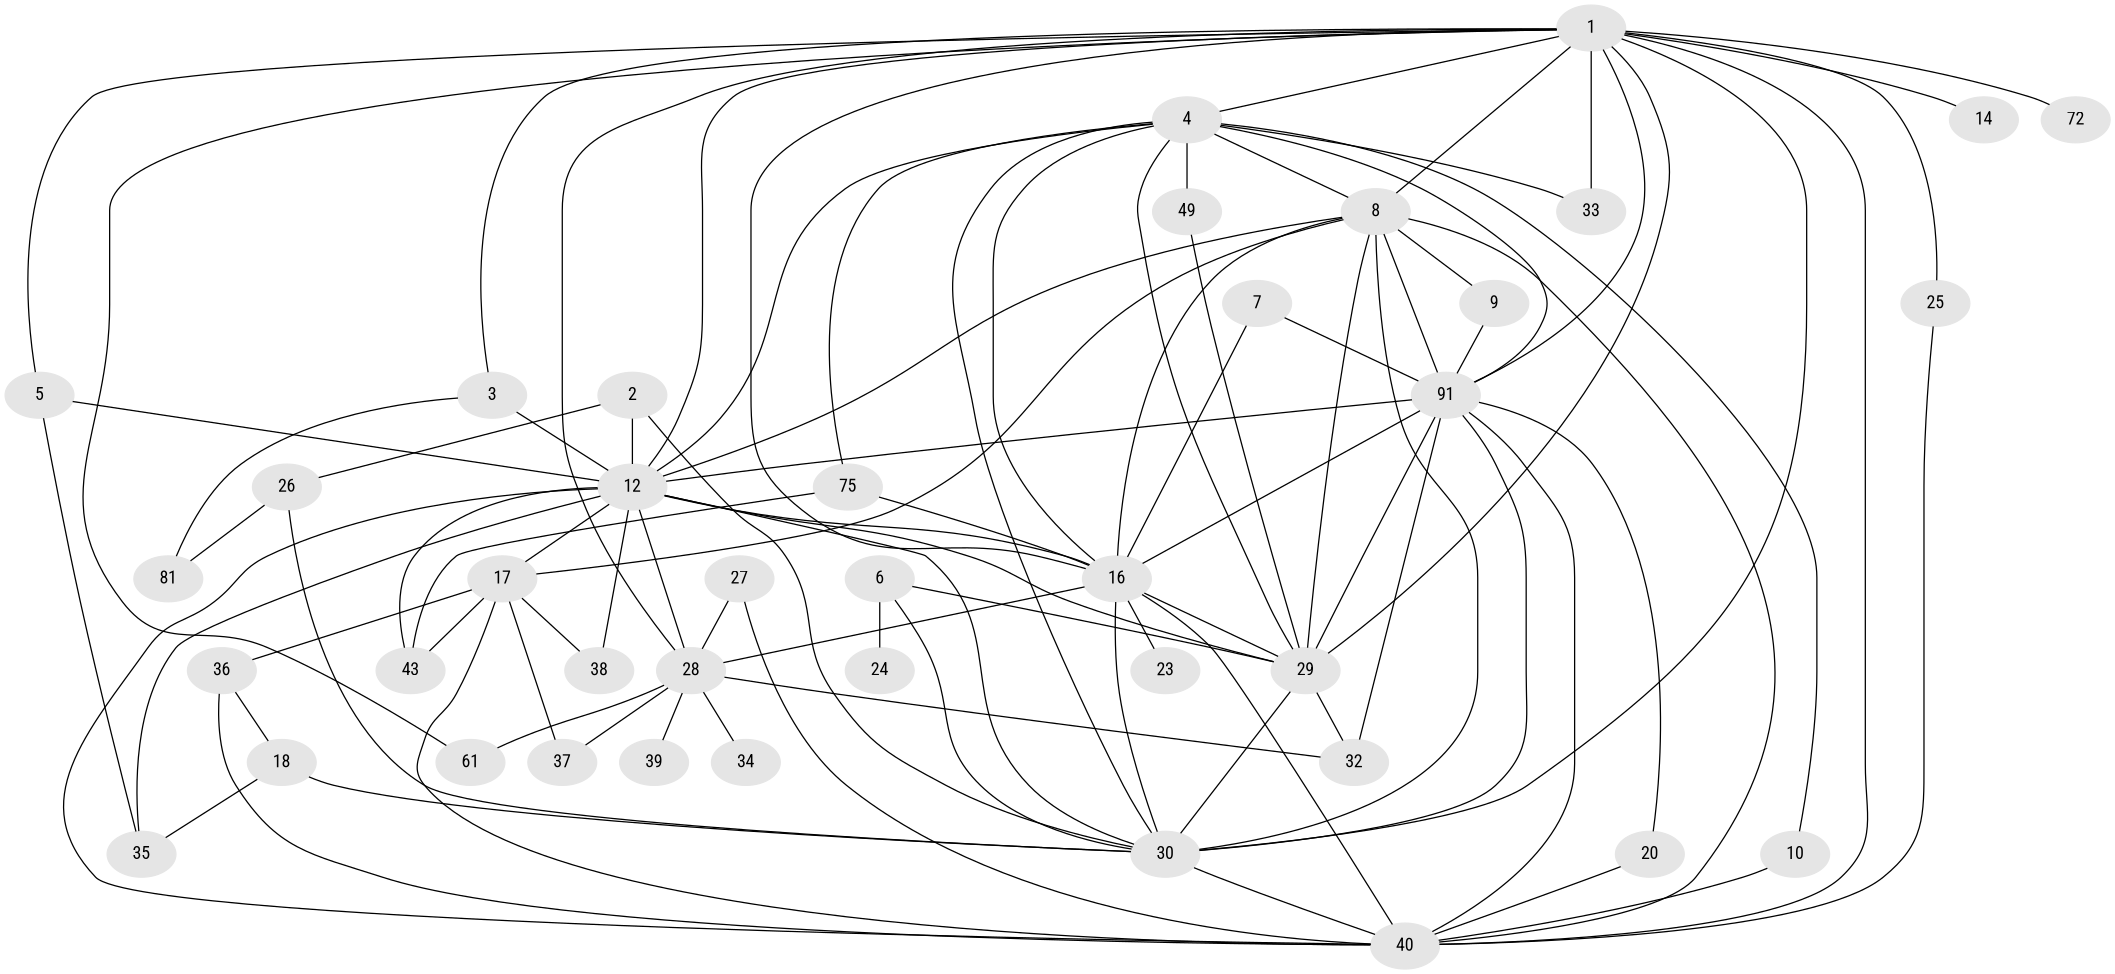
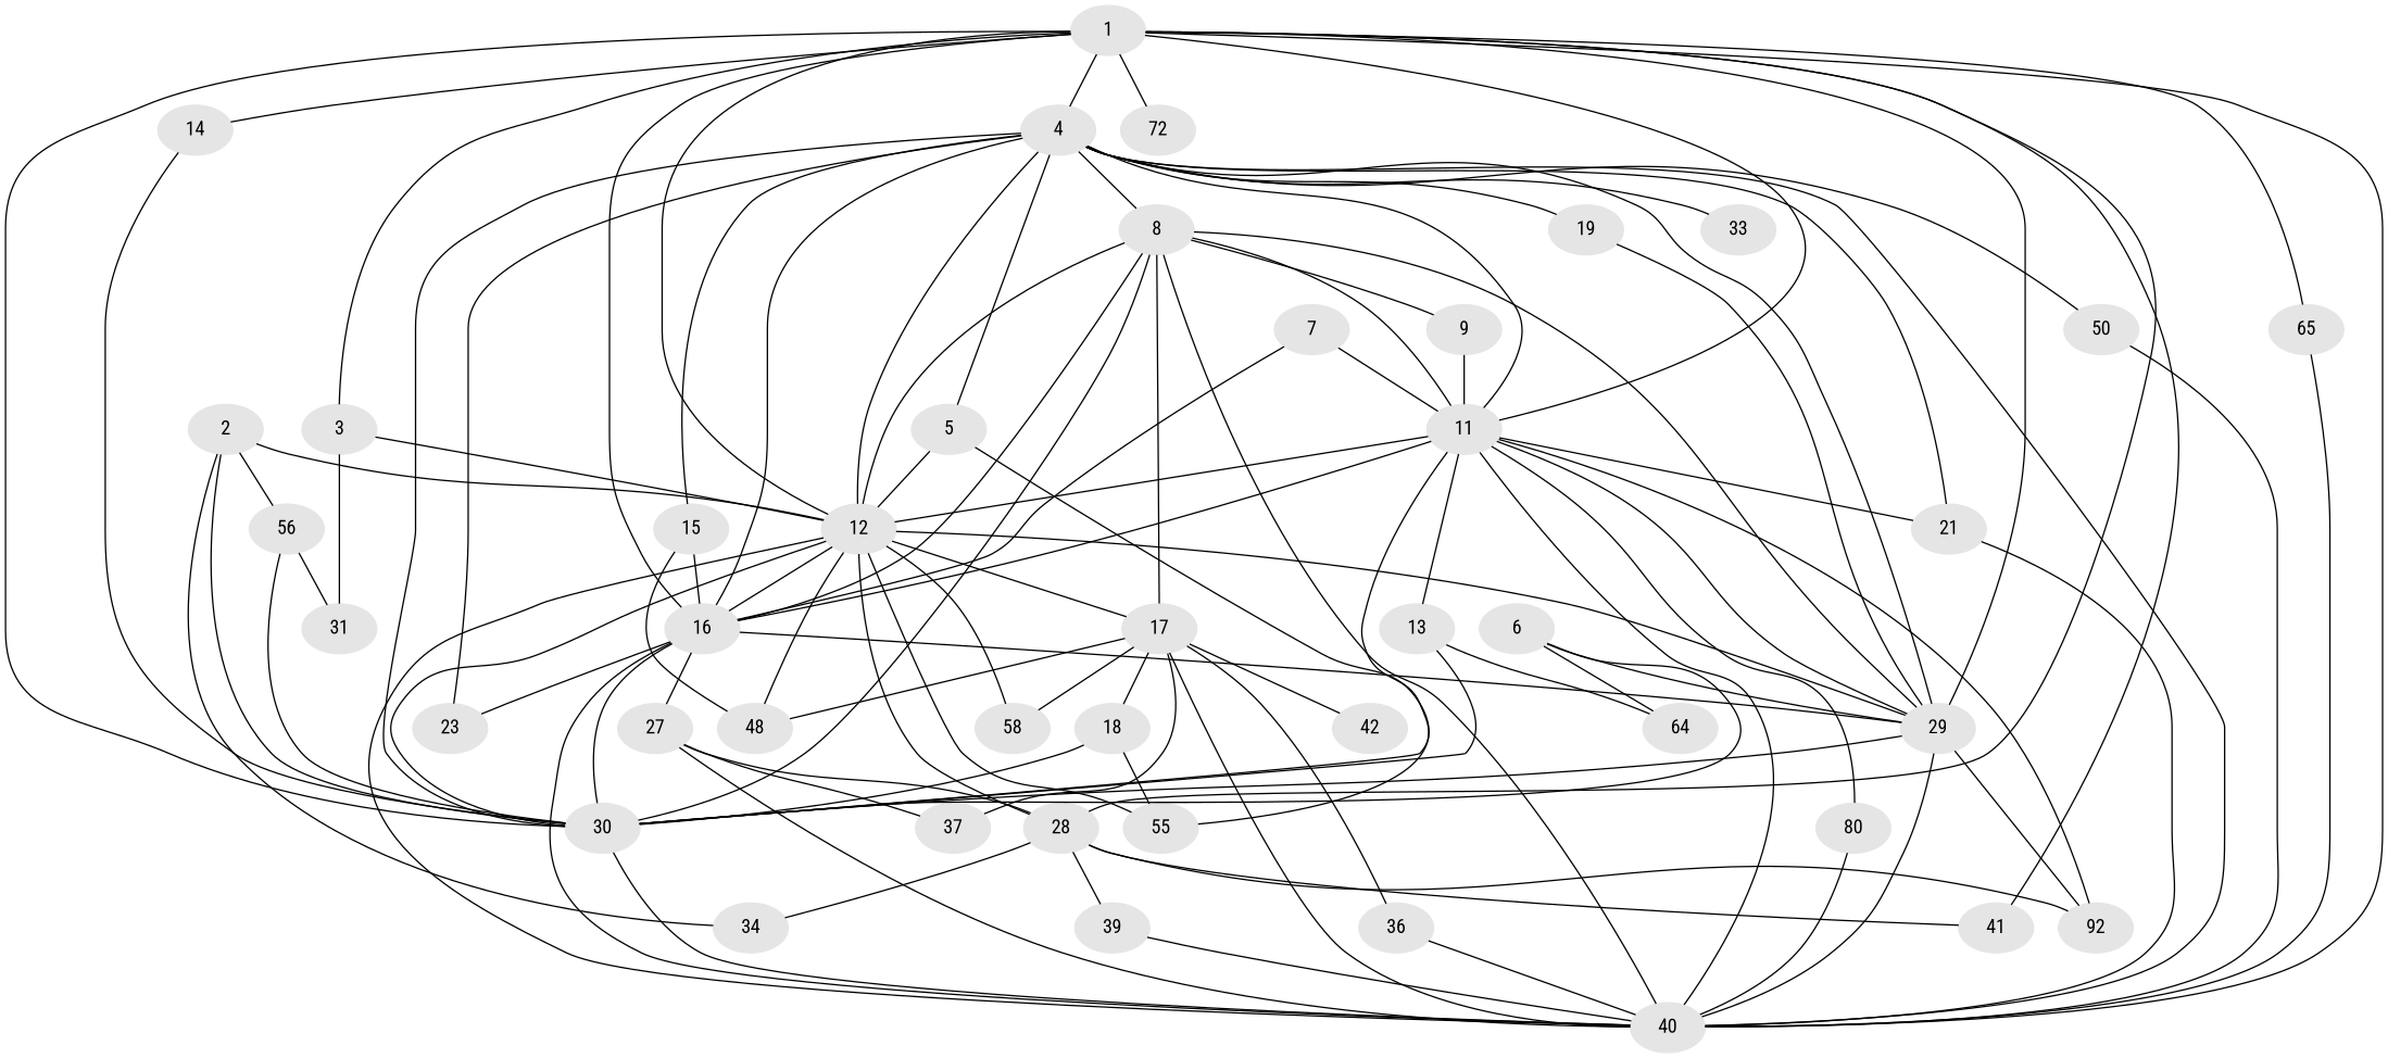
  graph {
    fontname="Roboto Condensed"
    node [color=gray90 fontname="Roboto Condensed" style=filled]
    edge [fontname="Roboto Condensed" weight=1.0]
    1
    3
    4
    5
    8
-   11 [label=91]
+   11
    12
    14
    16
    n10 [label=72]
-   25
+   25 [label=65]
    28
    29
    30
    33
    40
-   41 [label=61]
-   31 [label=81]
-   10
-   15 [label=75]
-   19 [label=49]
+   41
+   31
+   10 [label=50]
+   15
+   19
+   21
    23
-   35
+   35 [label=55]
    9
    17
-   20
-   32
-   38
-   43
+   13
+   20 [label=80]
+   32 [label=92]
+   38 [label=58]
+   43 [label=48]
    34
    37
    39
    2
-   26
+   26 [label=56]
    6
-   24
+   24 [label=64]
    7
+   42
    18
    36
    27
    1 -- 3
    1 -- 4 [weight=2.0]
-   1 -- 5
-   1 -- 8 [weight=2.0]
+   4 -- 5
    1 -- 11 [weight=2.0]
    1 -- 12 [weight=2.0]
    1 -- 14
    1 -- 16 [weight=2.0]
    1 -- n10 [weight=2.0]
    1 -- 25
    1 -- 28
    1 -- 29 [weight=2.0]
    1 -- 30 [weight=3.0]
-   1 -- 33 [weight=2.0]
    1 -- 40 [weight=2.0]
    1 -- 41
    3 -- 12
    3 -- 31
    4 -- 8
    4 -- 11
    4 -- 12
    4 -- 16 [weight=2.0]
    4 -- 29
    4 -- 30
    4 -- 33
+   4 -- 40
    4 -- 10
    4 -- 15
    4 -- 19
+   4 -- 21
+   4 -- 23 [weight=2.0]
    5 -- 12
    5 -- 35
    8 -- 11
    8 -- 12
    8 -- 16
    8 -- 29
    8 -- 30 [weight=2.0]
    8 -- 40
    8 -- 9
    8 -- 17
    11 -- 12 [weight=3.0]
    11 -- 16
    11 -- 29
    11 -- 30
    11 -- 40
+   11 -- 21
+   11 -- 13
    11 -- 20
    11 -- 32
    12 -- 16
    12 -- 28
    12 -- 29
    12 -- 30
    12 -- 40 [weight=2.0]
    12 -- 35
    12 -- 17
    12 -- 38
    12 -- 43
-   16 -- 28
+   14 -- 30
+   16 -- 27
    16 -- 29
    16 -- 30 [weight=2.0]
    16 -- 40
    16 -- 23
    25 -- 40
    28 -- 41
    28 -- 32
    28 -- 34
-   28 -- 37
+   27 -- 37
    28 -- 39
    29 -- 30 [weight=2.0]
+   29 -- 40
    29 -- 32
    30 -- 40
    10 -- 40
    15 -- 16
    15 -- 43
    19 -- 29
+   21 -- 40
    9 -- 11
    17 -- 40
    17 -- 38
    17 -- 43
    17 -- 37
-   36 -- 18
+   17 -- 42
+   17 -- 18
    17 -- 36
+   13 -- 30
+   13 -- 24
    20 -- 40
+   39 -- 40
    2 -- 12
    2 -- 30
+   2 -- 34
    2 -- 26
    26 -- 30
    26 -- 31
    6 -- 29
    6 -- 30
    6 -- 24
    7 -- 11
    7 -- 16
    18 -- 30
    18 -- 35
    36 -- 40
    27 -- 28
    27 -- 40
  }
